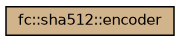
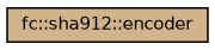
  digraph {
    rankdir=LR
-   n1 [color=black fillcolor=tan fontname=Helvetica fontsize=10 height=0.2 label="fc::sha512::encoder" shape=record style=filled width=0.4]
+   n1 [color=black fillcolor=tan fontname=Helvetica fontsize=10 height=0.2 label="fc::sha912::encoder" shape=record style=filled width=0.4]
  }
